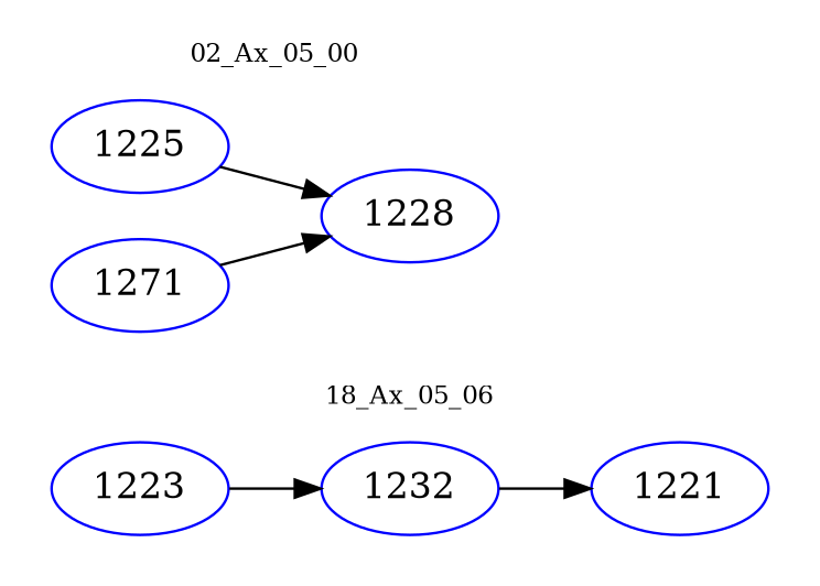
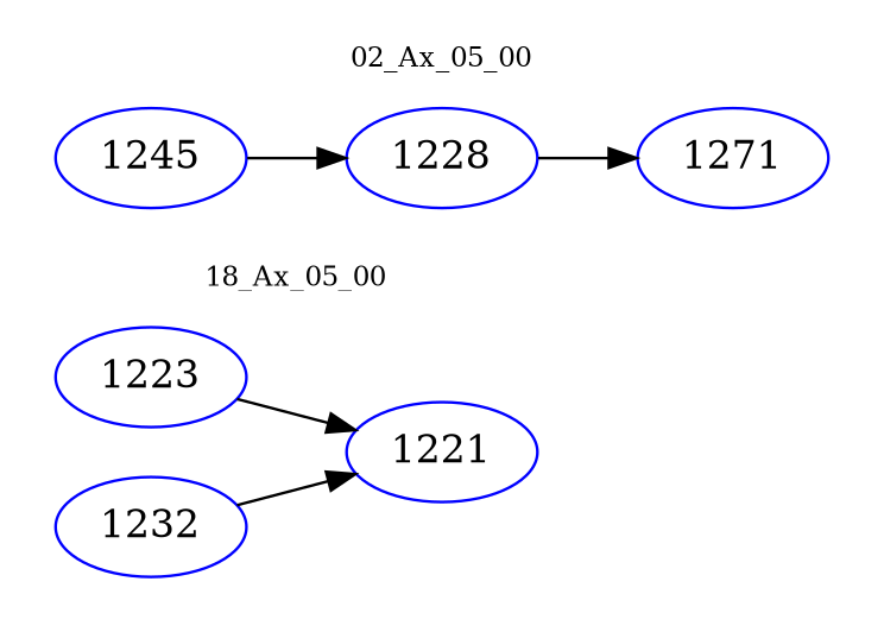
  digraph {
    rankdir=LR
    node [color=blue]
    edge [color=black]
    n1 [label=1223]
    n2 [label=1221]
    n3 [label=1232]
-   n4 [label=1225]
+   n4 [label=1245]
    n5 [label=1228]
    n6 [label=1271]
    subgraph cluster_1 {
      color=white
      fontsize=10
-     label="18_Ax_05_06"
+     label="18_Ax_05_00"
      n1
      n2
      n3
    }
    subgraph cluster_2 {
      color=white
      fontsize=10
      label="02_Ax_05_00"
      n4
      n5
      n6
    }
-   n1 -> n3
+   n1 -> n2
    n3 -> n2
    n4 -> n5
-   n6 -> n5
+   n5 -> n6
  }
